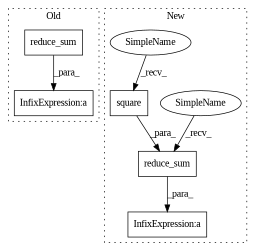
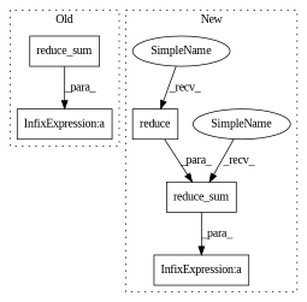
  digraph {
    fontname="Liberation Serif"
    node [a=32 l="11,1" shape=box fontname="Liberation Serif"]
    edge [fontname="Liberation Serif"]
    n1 [label=reduce_sum s="4432,4573"]
    n2 [a=27 l=3 label="InfixExpression:a" s=4574]
-   n3 [l="7,1" label=square s="4719,4740"]
+   n3 [l="7,1" label=reduce s="4719,4740"]
    n4 [label=reduce_sum s="4884,4940"]
    n5 [a=27 l=3 label="InfixExpression:a" s=4941]
    n6 [a=42 l=10 label=SimpleName s=4873 shape=ellipse]
    n7 [a=42 l=10 label=SimpleName s=4708 shape=ellipse]
    subgraph cluster_1 {
      label=Old
      style=dotted
      n1
      n2
    }
    subgraph cluster_2 {
      label=New
      style=dotted
      n3
      n4
      n5
      n6
      n7
    }
    n1 -> n2 [label=_para_]
    n3 -> n4 [label=_para_]
    n4 -> n5 [label=_para_]
    n6 -> n4 [label=_recv_]
    n7 -> n3 [label=_recv_]
  }
